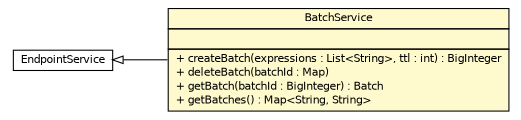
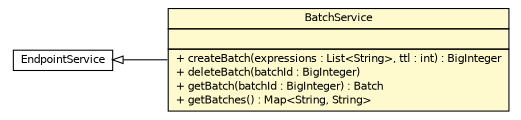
  digraph {
    nodesep=0.25
    ranksep=0.5
    rankdir=LR
    node [fontcolor=black fontname=Helvetica fontsize=10.0 shape=plaintext]
-   n1 [label=<<table title="com.salesforce.dva.argus.sdk.BatchService" border="0" cellborder="1" cellspacing="0" cellpadding="2" port="p" bgcolor="lemonChiffon" href="./BatchService.html"> 		<tr><td><table border="0" cellspacing="0" cellpadding="1"> <tr><td align="center" balign="center"> BatchService </td></tr> 		</table></td></tr> 		<tr><td><table border="0" cellspacing="0" cellpadding="1"> <tr><td align="left" balign="left">  </td></tr> 		</table></td></tr> 		<tr><td><table border="0" cellspacing="0" cellpadding="1"> <tr><td align="left" balign="left"> + createBatch(expressions : List&lt;String&gt;, ttl : int) : BigInteger </td></tr> <tr><td align="left" balign="left"> + deleteBatch(batchId : Map) </td></tr> <tr><td align="left" balign="left"> + getBatch(batchId : BigInteger) : Batch </td></tr> <tr><td align="left" balign="left"> + getBatches() : Map&lt;String, String&gt; </td></tr> 		</table></td></tr> 		</table>>]
+   n1 [label=<<table title="com.salesforce.dva.argus.sdk.BatchService" border="0" cellborder="1" cellspacing="0" cellpadding="2" port="p" bgcolor="lemonChiffon" href="./BatchService.html"> 		<tr><td><table border="0" cellspacing="0" cellpadding="1"> <tr><td align="center" balign="center"> BatchService </td></tr> 		</table></td></tr> 		<tr><td><table border="0" cellspacing="0" cellpadding="1"> <tr><td align="left" balign="left">  </td></tr> 		</table></td></tr> 		<tr><td><table border="0" cellspacing="0" cellpadding="1"> <tr><td align="left" balign="left"> + createBatch(expressions : List&lt;String&gt;, ttl : int) : BigInteger </td></tr> <tr><td align="left" balign="left"> + deleteBatch(batchId : BigInteger) </td></tr> <tr><td align="left" balign="left"> + getBatch(batchId : BigInteger) : Batch </td></tr> <tr><td align="left" balign="left"> + getBatches() : Map&lt;String, String&gt; </td></tr> 		</table></td></tr> 		</table>>]
    n2 [label=<<table title="com.salesforce.dva.argus.sdk.ArgusService.EndpointService" border="0" cellborder="1" cellspacing="0" cellpadding="2" port="p" href="http://java.sun.com/j2se/1.4.2/docs/api/com/salesforce/dva/argus/sdk/ArgusService/EndpointService.html"> 		<tr><td><table border="0" cellspacing="0" cellpadding="1"> <tr><td align="center" balign="center"> EndpointService </td></tr> 		</table></td></tr> 		</table>>]
    n2 -> n1 [arrowtail=empty dir=back fontname=Helvetica fontsize=10 headport=p labelfontname=Helvetica labelfontsize=10 tailport=p]
  }
